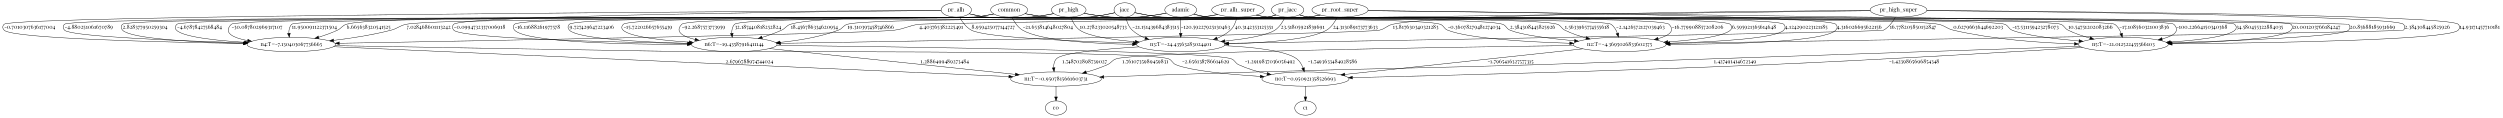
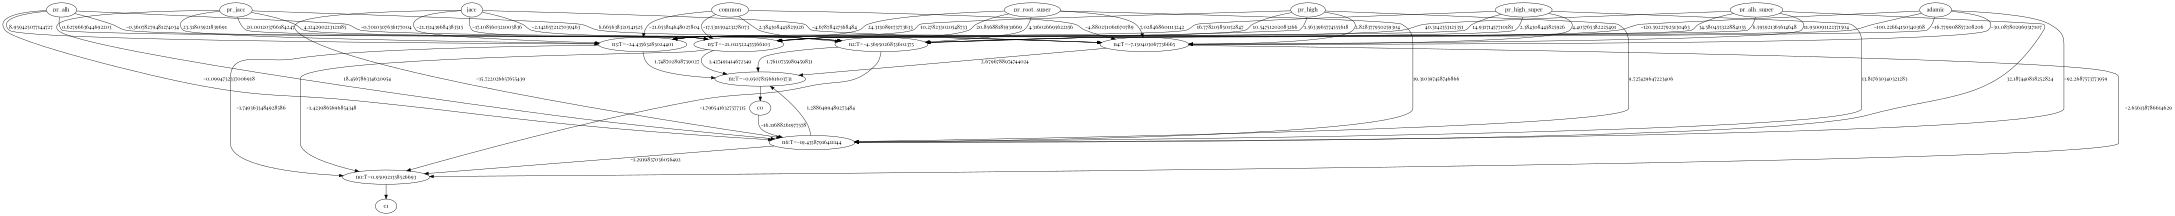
  digraph {
    fontname="Playfair Display"
    node [fontname="Playfair Display"]
    edge [fontname="Playfair Display"]
    n1 [label="n0:T=0.950921358526693"]
    c1
    n3 [label="n2:T=-4.3695026833602375"]
    n4 [label="n1:T=-0.9507815661603731"]
    c0
    n6 [label="n3:T=-24.43563283024401"]
    n7 [label="n4:T=-7.130403067736665"]
    n8 [label="n5:T=-21.012522455566103"]
    n9 [label="n6:T=-19.43587916411144"]
    pr_all1
    n11 [label=pr_jacc]
    pr_high
    common
    adamic
    jacc
    pr_all1_super
    pr_root_super
    pr_high_super
    n1 -> c1
    n3 -> n1 [label="    -1.7965416327577315"]
    n3 -> n4 [label="    1.7610735989459831"]
    n4 -> c0
    n6 -> n1 [label="    -1.7493633484928586"]
    n6 -> n4 [label="    1.748702898739027"]
    n7 -> n1 [label="    -2.656138786614629"]
    n7 -> n4 [label="    2.6796788974744024"]
    n8 -> n1 [label="    -1.4239865696854348"]
    n8 -> n4 [label="    1.427491414672349"]
    n9 -> n1 [label="    -1.2919837036056492"]
    n9 -> n4 [label="    1.2886499489273484"]
    pr_all1 -> n3 [label=-0.36078279481274034]
    pr_all1 -> n6 [label=8.959425077144727]
    pr_all1 -> n7 [label=-0.7010307636177004]
    pr_all1 -> n8 [label=0.6279663644692203]
    pr_all1 -> n9 [label=-0.0994732337006918]
    n11 -> n3 [label=4.124290223121185]
    n11 -> n6 [label=23.51805921839691]
    n11 -> n7 [label=6.665638320541525]
    n11 -> n8 [label=20.001203766184247]
    n11 -> n9 [label=18.456786334620954]
    pr_high -> n3 [label=1.5633965774555618]
    pr_high -> n6 [label=10.278233020548733]
    pr_high -> n7 [label=2.828377950259304]
    pr_high -> n8 [label=10.54751202083266]
    pr_high -> n9 [label=9.727429647223406]
    common -> n3 [label=2.384308445825926]
    common -> n6 [label=-21.653814648027804]
    common -> n7 [label=-4.880251061670789]
    common -> n8 [label=-17.531159423278073]
-   common -> n9 [label=-16.11688261977578]
+   c0 -> n9 [label=-16.11688261977578]
    adamic -> n3 [label=-16.779908857208206]
    adamic -> n6 [label=-120.59227925130463]
    adamic -> n7 [label=-30.087802969317107]
    adamic -> n8 [label=-100.22664150340368]
    adamic -> n9 [label=-92.2687573773959]
    jacc -> n3 [label=-2.1426572127039463]
    jacc -> n6 [label=-21.151439684383515]
    jacc -> n7 [label=-4.67878427568484]
    jacc -> n8 [label=-17.108560321003836]
    jacc -> n9 [label=-15.722026657655439]
    pr_all1_super -> n3 [label=6.595921365614648]
    pr_all1_super -> n6 [label=40.3142353125351]
    pr_all1_super -> n7 [label=11.950091122371504]
    pr_all1_super -> n8 [label=34.580455322884035]
    pr_all1_super -> n9 [label=32.187440818252824]
    pr_root_super -> n3 [label=4.316026695622156]
    pr_root_super -> n6 [label=24.313089173773633]
    pr_root_super -> n7 [label=7.028468601113242]
    pr_root_super -> n8 [label=20.85688185931669]
    pr_root_super -> n9 [label=19.310397458746866]
    pr_high_super -> n3 [label=2.384308445825926]
    pr_high_super -> n6 [label=16.778205850152847]
    pr_high_super -> n7 [label=4.403765382225491]
    pr_high_super -> n8 [label=14.93171457710181]
    pr_high_super -> n9 [label=13.817630340321283]
  }
